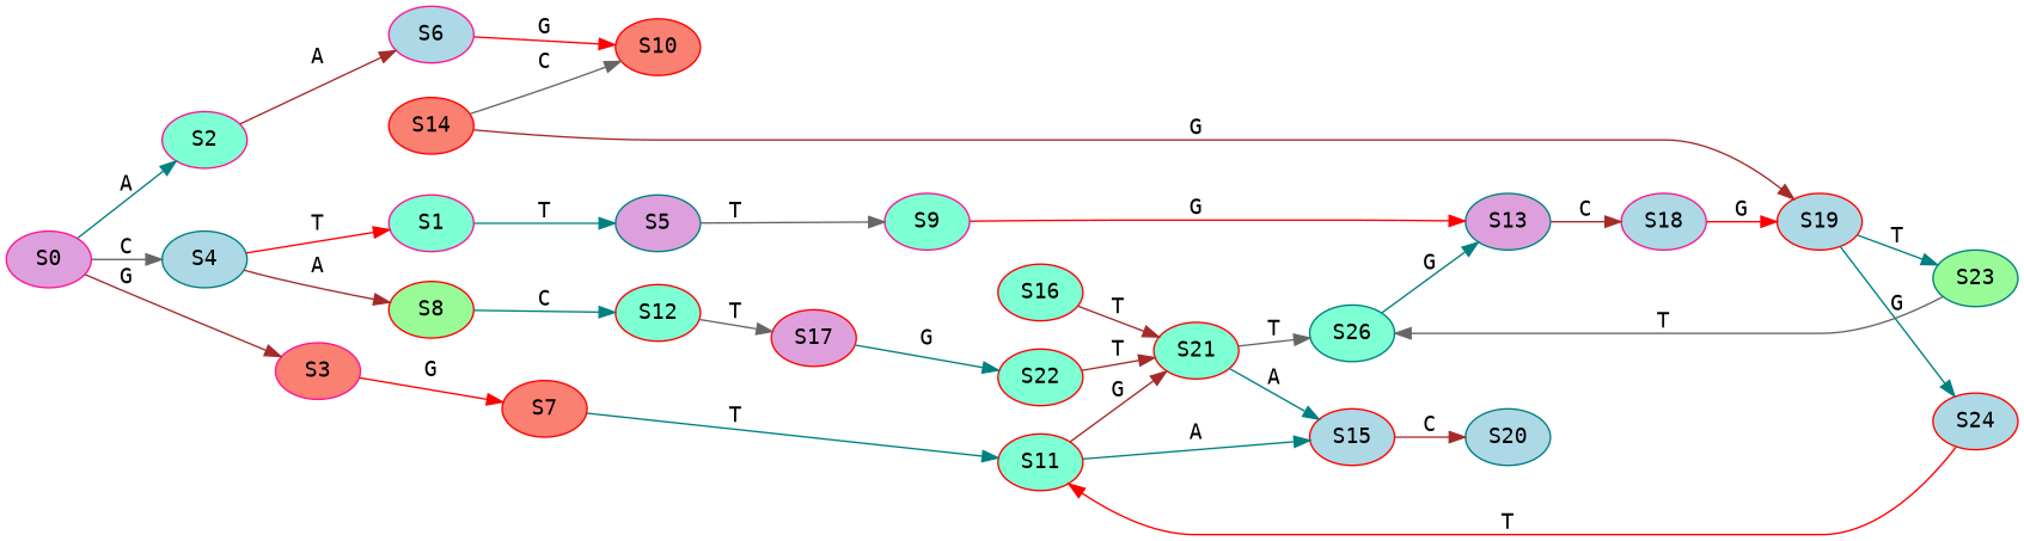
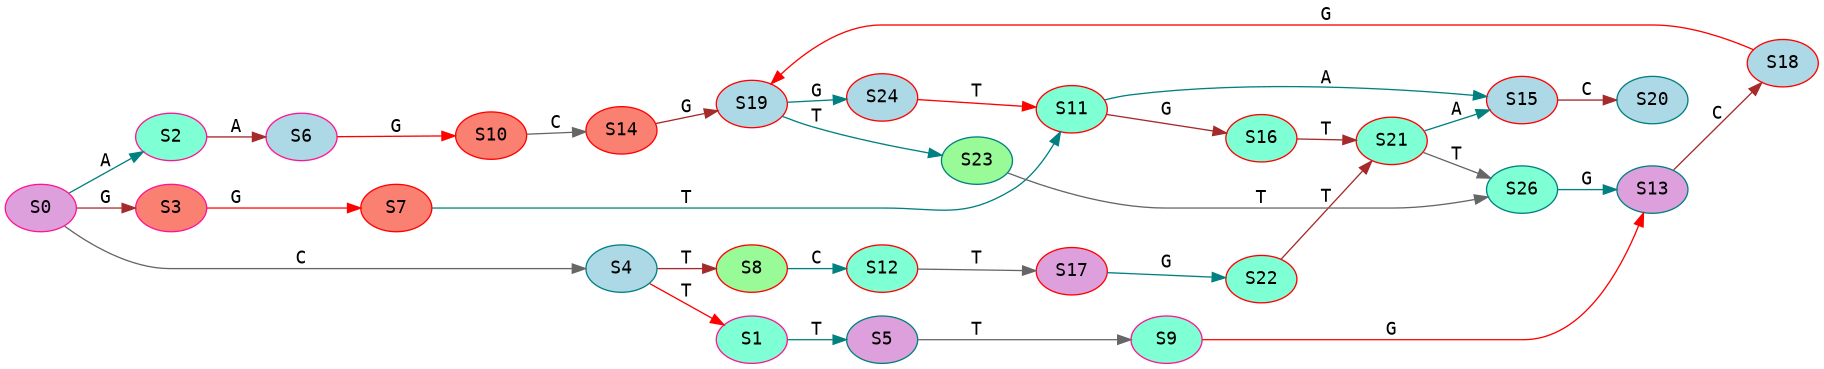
  strict digraph {
    fontname="DejaVu Sans Mono"
    rankdir=LR
    node [color=red fillcolor=aquamarine fontname="DejaVu Sans Mono" style=filled]
    edge [color=teal fontname="DejaVu Sans Mono"]
    S0 [color=deeppink fillcolor=plum]
    S2 [color=deeppink]
    S3 [color=deeppink fillcolor=salmon]
    S4 [color=teal fillcolor=lightblue]
    S1 [color=deeppink]
    S5 [color=teal fillcolor=plum]
    S6 [color=deeppink fillcolor=lightblue]
    S7 [fillcolor=salmon]
    S8 [fillcolor=palegreen]
    S9 [color=deeppink]
    S10 [fillcolor=salmon]
    S11
    S12
    S13 [color=teal fillcolor=plum]
    S14 [fillcolor=salmon]
    S15 [fillcolor=lightblue]
    S16
    S17 [fillcolor=plum]
-   S18 [color=deeppink fillcolor=lightblue]
+   S18 [fillcolor=lightblue]
    S19 [fillcolor=lightblue]
    S20 [color=teal fillcolor=lightblue]
    S21
    S22
    S23 [color=teal fillcolor=palegreen]
    S24 [fillcolor=lightblue]
    S26 [color=teal]
    S0 -> S2 [label=A]
    S0 -> S3 [color=brown label=G]
    S0 -> S4 [color=gray40 label=C]
    S2 -> S6 [color=brown label=A]
    S3 -> S7 [color=red label=G]
    S4 -> S1 [color=red label=T]
-   S4 -> S8 [color=brown label=A]
+   S4 -> S8 [color=brown label=T]
    S1 -> S5 [label=T]
    S5 -> S9 [color=gray40 label=T]
    S6 -> S10 [color=red label=G]
    S7 -> S11 [label=T]
    S8 -> S12 [label=C]
    S9 -> S13 [color=red label=G]
-   S14 -> S10 [color=gray40 label=C]
+   S10 -> S14 [color=gray40 label=C]
    S11 -> S15 [label=A]
-   S11 -> S21 [color=brown label=G]
+   S11 -> S16 [color=brown label=G]
    S12 -> S17 [color=gray40 label=T]
    S13 -> S18 [color=brown label=C]
    S14 -> S19 [color=brown label=G]
    S15 -> S20 [color=brown label=C]
    S16 -> S21 [color=brown label=T]
    S17 -> S22 [label=G]
    S18 -> S19 [color=red label=G]
    S19 -> S23 [label=T]
    S19 -> S24 [label=G]
    S21 -> S15 [label=A]
    S21 -> S26 [color=gray40 label=T]
    S22 -> S21 [color=brown label=T]
    S23 -> S26 [color=gray40 label=T]
    S24 -> S11 [color=red label=T]
    S26 -> S13 [label=G]
  }
